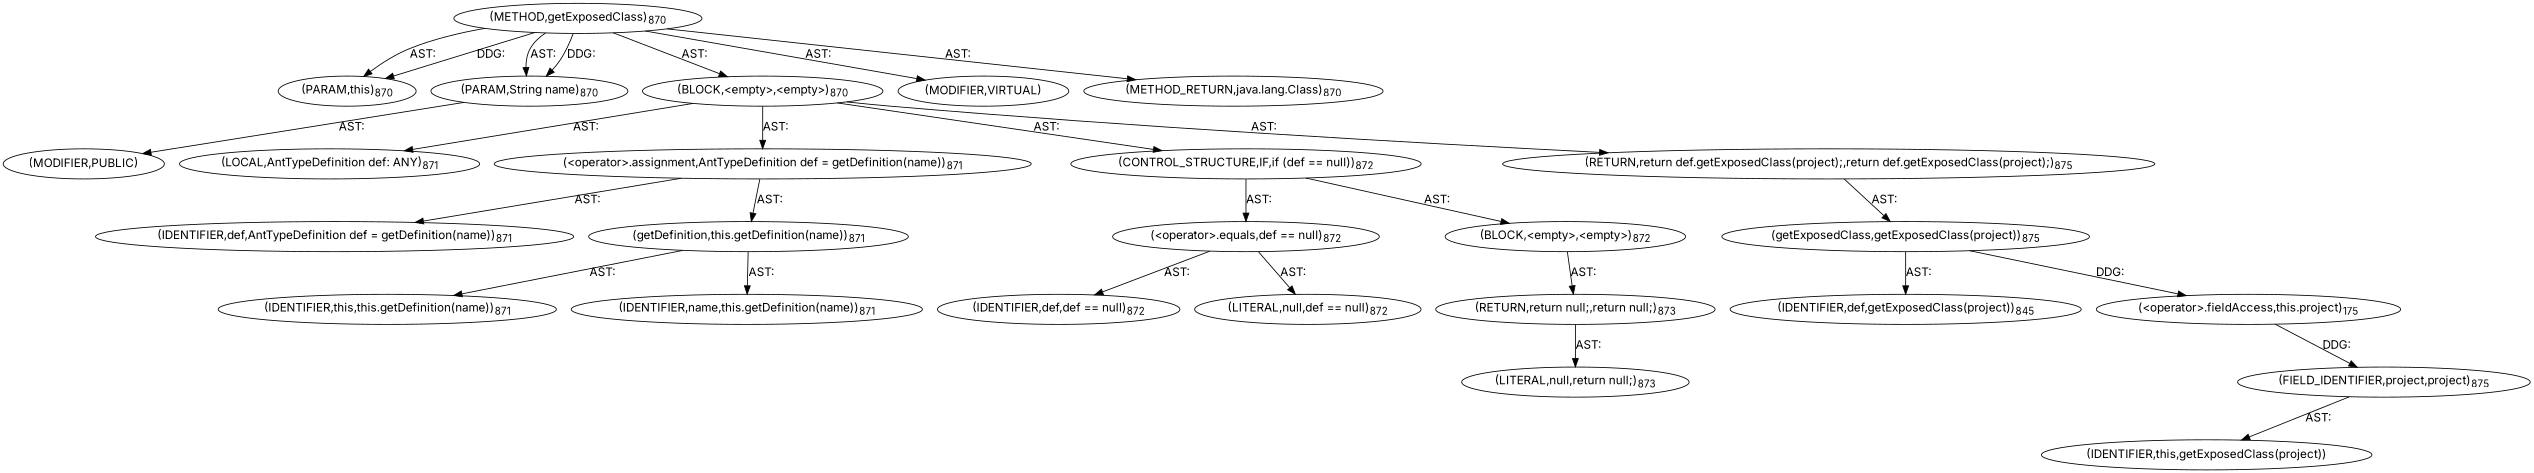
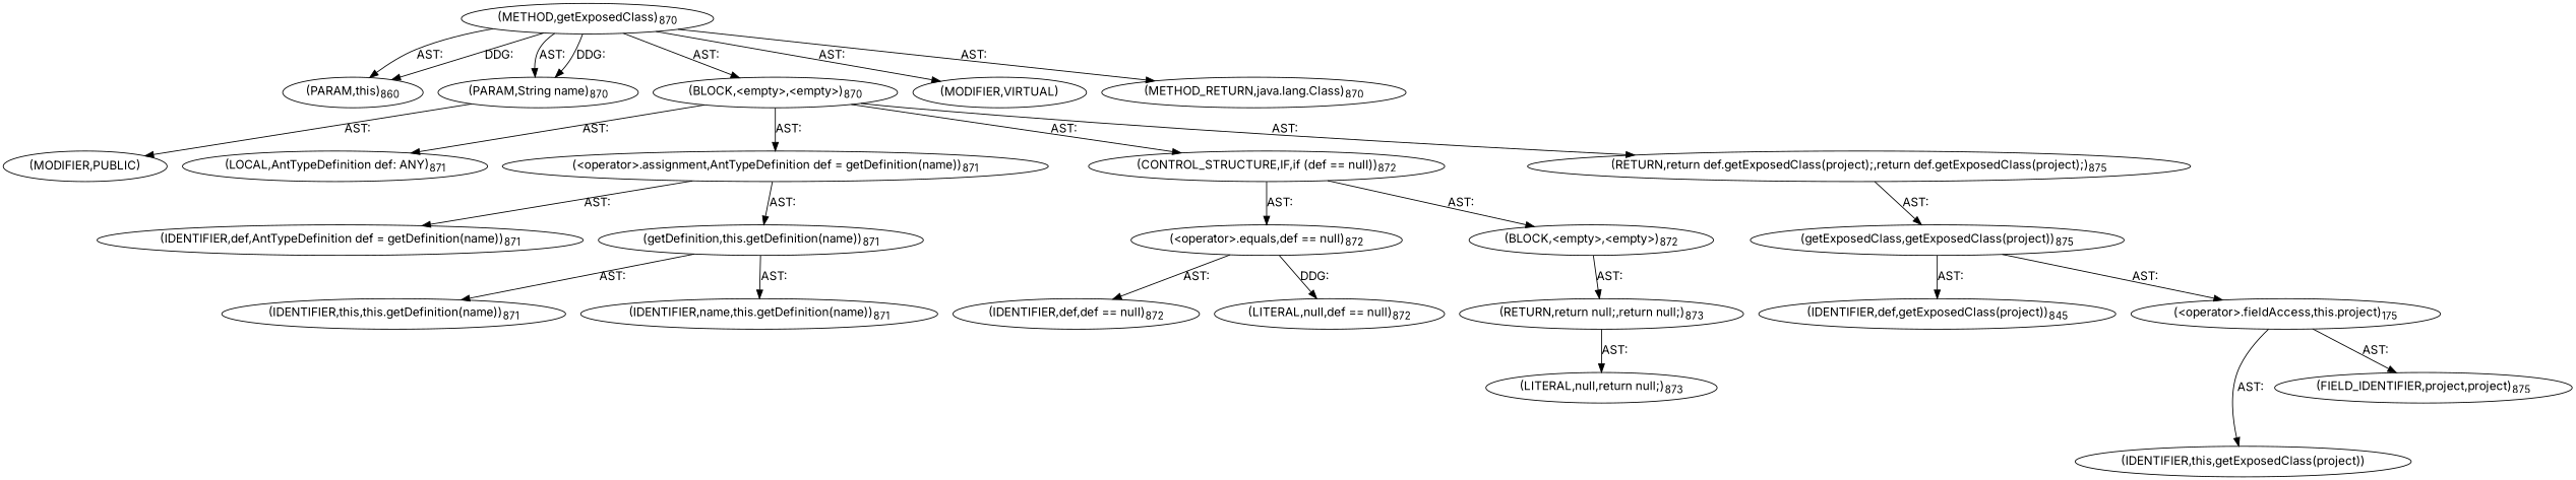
  digraph {
    fontname=Inter
    node [fontname=Inter]
    edge [fontname=Inter]
    n1 [label=<(METHOD,getExposedClass)<SUB>870</SUB>>]
-   n2 [label=<(PARAM,this)<SUB>870</SUB>>]
+   n2 [label=<(PARAM,this)<SUB>860</SUB>>]
    n3 [label=<(PARAM,String name)<SUB>870</SUB>>]
    n4 [label=<(BLOCK,&lt;empty&gt;,&lt;empty&gt;)<SUB>870</SUB>>]
    n5 [label=<(MODIFIER,VIRTUAL)>]
    n6 [label=<(METHOD_RETURN,java.lang.Class)<SUB>870</SUB>>]
    n7 [label=<(MODIFIER,PUBLIC)>]
    n8 [label=<(LOCAL,AntTypeDefinition def: ANY)<SUB>871</SUB>>]
    n9 [label=<(&lt;operator&gt;.assignment,AntTypeDefinition def = getDefinition(name))<SUB>871</SUB>>]
    n10 [label=<(CONTROL_STRUCTURE,IF,if (def == null))<SUB>872</SUB>>]
    n11 [label=<(RETURN,return def.getExposedClass(project);,return def.getExposedClass(project);)<SUB>875</SUB>>]
    n12 [label=<(IDENTIFIER,def,AntTypeDefinition def = getDefinition(name))<SUB>871</SUB>>]
    n13 [label=<(getDefinition,this.getDefinition(name))<SUB>871</SUB>>]
    n14 [label=<(&lt;operator&gt;.equals,def == null)<SUB>872</SUB>>]
    n15 [label=<(BLOCK,&lt;empty&gt;,&lt;empty&gt;)<SUB>872</SUB>>]
    n16 [label=<(getExposedClass,getExposedClass(project))<SUB>875</SUB>>]
    n17 [label=<(IDENTIFIER,this,this.getDefinition(name))<SUB>871</SUB>>]
    n18 [label=<(IDENTIFIER,name,this.getDefinition(name))<SUB>871</SUB>>]
    n19 [label=<(IDENTIFIER,def,def == null)<SUB>872</SUB>>]
    n20 [label=<(LITERAL,null,def == null)<SUB>872</SUB>>]
    n21 [label=<(RETURN,return null;,return null;)<SUB>873</SUB>>]
    n22 [label=<(LITERAL,null,return null;)<SUB>873</SUB>>]
    n23 [label=<(IDENTIFIER,def,getExposedClass(project))<SUB>845</SUB>>]
    n24 [label=<(&lt;operator&gt;.fieldAccess,this.project)<SUB>175</SUB>>]
    n25 [label=<(IDENTIFIER,this,getExposedClass(project))>]
    n26 [label=<(FIELD_IDENTIFIER,project,project)<SUB>875</SUB>>]
    n1 -> n2 [label="AST: "]
    n1 -> n2 [label="DDG: "]
    n1 -> n3 [label="AST: "]
    n1 -> n3 [label="DDG: "]
    n1 -> n4 [label="AST: "]
    n1 -> n5 [label="AST: "]
    n1 -> n6 [label="AST: "]
    n3 -> n7 [label="AST: "]
    n4 -> n8 [label="AST: "]
    n4 -> n9 [label="AST: "]
    n4 -> n10 [label="AST: "]
    n4 -> n11 [label="AST: "]
    n9 -> n12 [label="AST: "]
    n9 -> n13 [label="AST: "]
    n10 -> n14 [label="AST: "]
    n10 -> n15 [label="AST: "]
    n11 -> n16 [label="AST: "]
    n13 -> n17 [label="AST: "]
    n13 -> n18 [label="AST: "]
    n14 -> n19 [label="AST: "]
-   n14 -> n20 [label="AST: "]
+   n14 -> n20 [label="DDG: "]
    n15 -> n21 [label="AST: "]
    n16 -> n23 [label="AST: "]
-   n16 -> n24 [label="DDG: "]
+   n16 -> n24 [label="AST: "]
    n21 -> n22 [label="AST: "]
-   n26 -> n25 [label="AST: "]
-   n24 -> n26 [label="DDG: "]
+   n24 -> n25 [label="AST: "]
+   n24 -> n26 [label="AST: "]
  }
